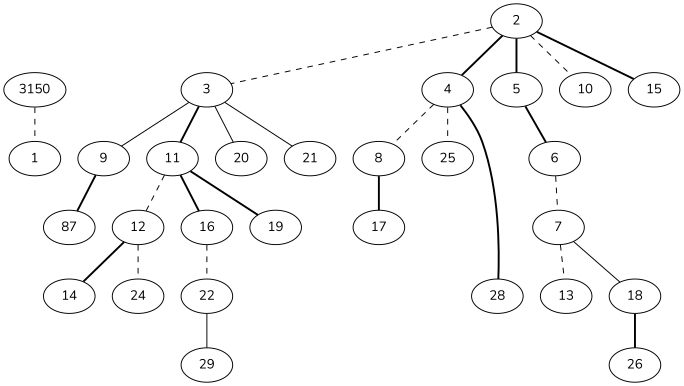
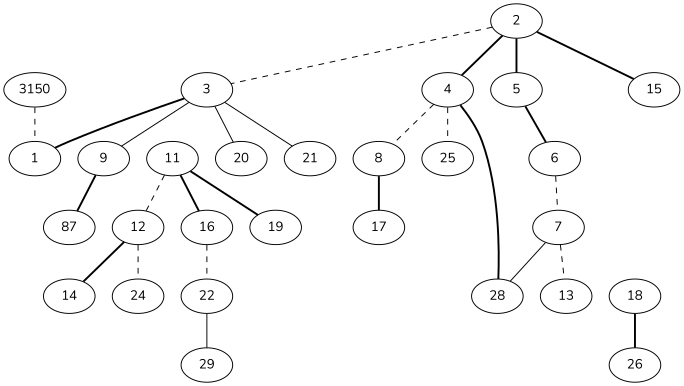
  graph {
    fontname=Nunito
    node [fontname=Nunito]
    edge [fontname=Nunito style=bold]
    3150
    1
    2
    3
    4
    5
-   10
    15
    9
    11
    20
    21
    8
    25
    28
    6
    n17 [label=87]
    12
    16
    19
    14
    24
    22
    29
    17
    7
    13
    18
    26
    3150 -- 1 [style=dashed]
    2 -- 3 [style=dashed]
    2 -- 4
    2 -- 5
-   2 -- 10 [style=dashed]
    2 -- 15
    3 -- 9 [style=solid]
-   3 -- 11
+   3 -- 1
    3 -- 20 [style=solid]
    3 -- 21 [style=solid]
    4 -- 8 [style=dashed]
    4 -- 25 [style=dashed]
    4 -- 28
    5 -- 6
    9 -- n17
    11 -- 12 [style=dashed]
    11 -- 16
    11 -- 19
    8 -- 17
    6 -- 7 [style=dashed]
    12 -- 14
    12 -- 24 [style=dashed]
    16 -- 22 [style=dashed]
    22 -- 29 [style=solid]
    7 -- 13 [style=dashed]
-   7 -- 18 [style=solid]
+   7 -- 28 [style=solid]
    18 -- 26
  }
